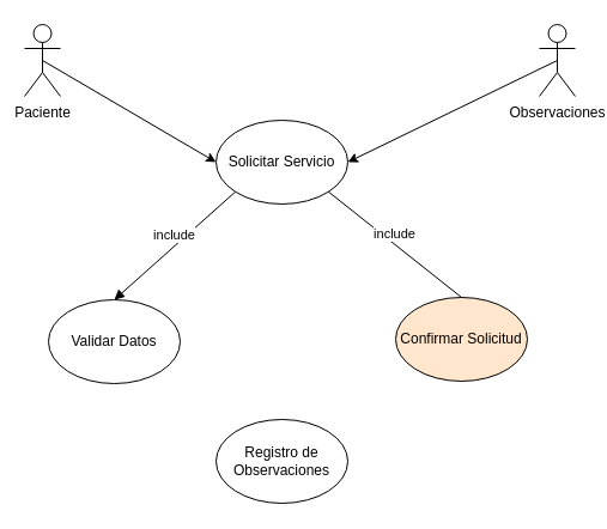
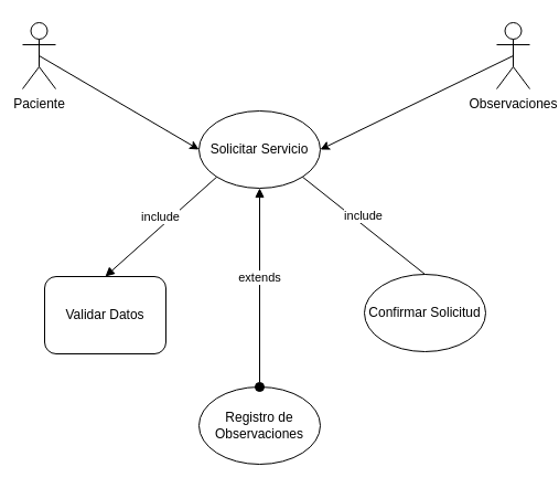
  <mxCell id="0" />
  <mxCell id="1" parent="0" />
  <mxCell id="2" value="Paciente" style="shape=umlActor;verticalLabelPosition=bottom;verticalAlign=top;html=1;" vertex="1" parent="1"><mxGeometry x="20" y="20" width="30" height="60" as="geometry" /></mxCell>
  <mxCell id="3" value="Observaciones" style="shape=umlActor;verticalLabelPosition=bottom;verticalAlign=top;html=1;" vertex="1" parent="1"><mxGeometry x="450" y="20" width="30" height="60" as="geometry" /></mxCell>
  <mxCell id="4" value="Solicitar Servicio" style="ellipse;whiteSpace=wrap;html=1;" vertex="1" parent="1"><mxGeometry x="180" y="100" width="110" height="70" as="geometry" /></mxCell>
- <mxCell id="5" value="Validar Datos" style="ellipse;whiteSpace=wrap;html=1;" vertex="1" parent="1"><mxGeometry x="40" y="250" width="110" height="70" as="geometry" /></mxCell>
- <mxCell id="6" value="Confirmar Solicitud" style="ellipse;whiteSpace=wrap;html=1;fillColor=#ffe6cc;" vertex="1" parent="1"><mxGeometry x="330" y="248" width="110" height="70" as="geometry" /></mxCell>
+ <mxCell id="5" value="Validar Datos" style="whiteSpace=wrap;html=1;rounded=1;" vertex="1" parent="1"><mxGeometry x="40" y="250" width="110" height="70" as="geometry" /></mxCell>
+ <mxCell id="6" value="Confirmar Solicitud" style="ellipse;whiteSpace=wrap;html=1;" vertex="1" parent="1"><mxGeometry x="330" y="248" width="110" height="70" as="geometry" /></mxCell>
  <mxCell id="7" value="Registro de Observaciones" style="ellipse;whiteSpace=wrap;html=1;" vertex="1" parent="1"><mxGeometry x="180" y="350" width="110" height="70" as="geometry" /></mxCell>
  <mxCell id="8" value="" style="endArrow=classic;html=1;rounded=0;exitX=0.5;exitY=0.5;exitDx=0;exitDy=0;exitPerimeter=0;entryX=0;entryY=0.5;entryDx=0;entryDy=0;" edge="1" parent="1" source="2" target="4"><mxGeometry width="50" height="50" relative="1" as="geometry"><mxPoint x="570" y="320" as="sourcePoint" /><mxPoint x="620" y="270" as="targetPoint" /></mxGeometry></mxCell>
  <mxCell id="9" value="" style="endArrow=classic;html=1;rounded=0;exitX=0.5;exitY=0.5;exitDx=0;exitDy=0;exitPerimeter=0;entryX=1;entryY=0.5;entryDx=0;entryDy=0;" edge="1" parent="1" source="3" target="4"><mxGeometry width="50" height="50" relative="1" as="geometry"><mxPoint x="470" y="220" as="sourcePoint" /><mxPoint x="520" y="170" as="targetPoint" /></mxGeometry></mxCell>
  <mxCell id="10" value="include" style="html=1;verticalAlign=bottom;endArrow=block;curved=0;rounded=0;exitX=0;exitY=1;exitDx=0;exitDy=0;entryX=0.5;entryY=0;entryDx=0;entryDy=0;" edge="1" parent="1" source="4" target="5"><mxGeometry width="80" relative="1" as="geometry"><mxPoint x="590" y="300" as="sourcePoint" /><mxPoint x="670" y="300" as="targetPoint" /></mxGeometry></mxCell>
+ <mxCell id="11" value="extends" style="html=1;verticalAlign=bottom;startArrow=oval;startFill=1;endArrow=block;startSize=8;curved=0;rounded=0;exitX=0.5;exitY=0;exitDx=0;exitDy=0;entryX=0.5;entryY=1;entryDx=0;entryDy=0;" edge="1" parent="1" source="7" target="4"><mxGeometry width="60" relative="1" as="geometry"><mxPoint x="600" y="300" as="sourcePoint" /><mxPoint x="660" y="300" as="targetPoint" /></mxGeometry></mxCell>
  <mxCell id="12" value="include" style="html=1;verticalAlign=bottom;endArrow=none;curved=0;rounded=0;exitX=1;exitY=1;exitDx=0;exitDy=0;entryX=0.5;entryY=0;entryDx=0;entryDy=0;" edge="1" parent="1" source="4" target="6"><mxGeometry width="80" relative="1" as="geometry"><mxPoint x="245" y="180" as="sourcePoint" /><mxPoint x="135" y="240" as="targetPoint" /></mxGeometry></mxCell>
